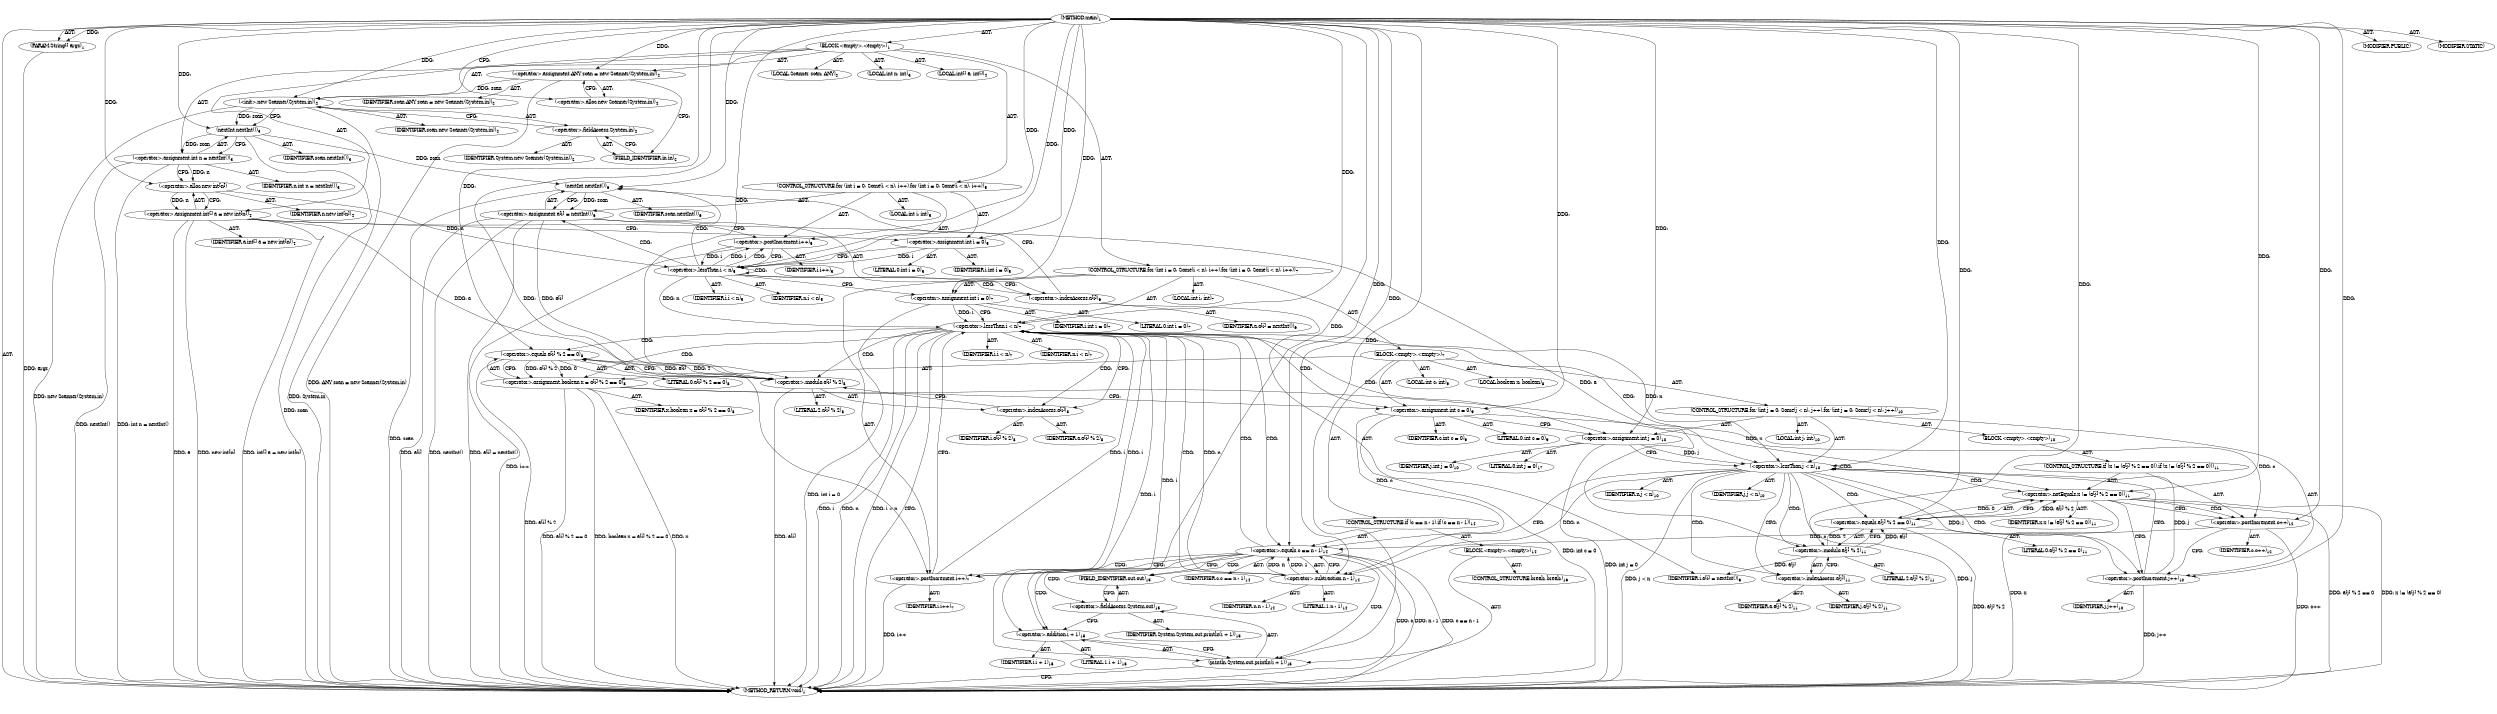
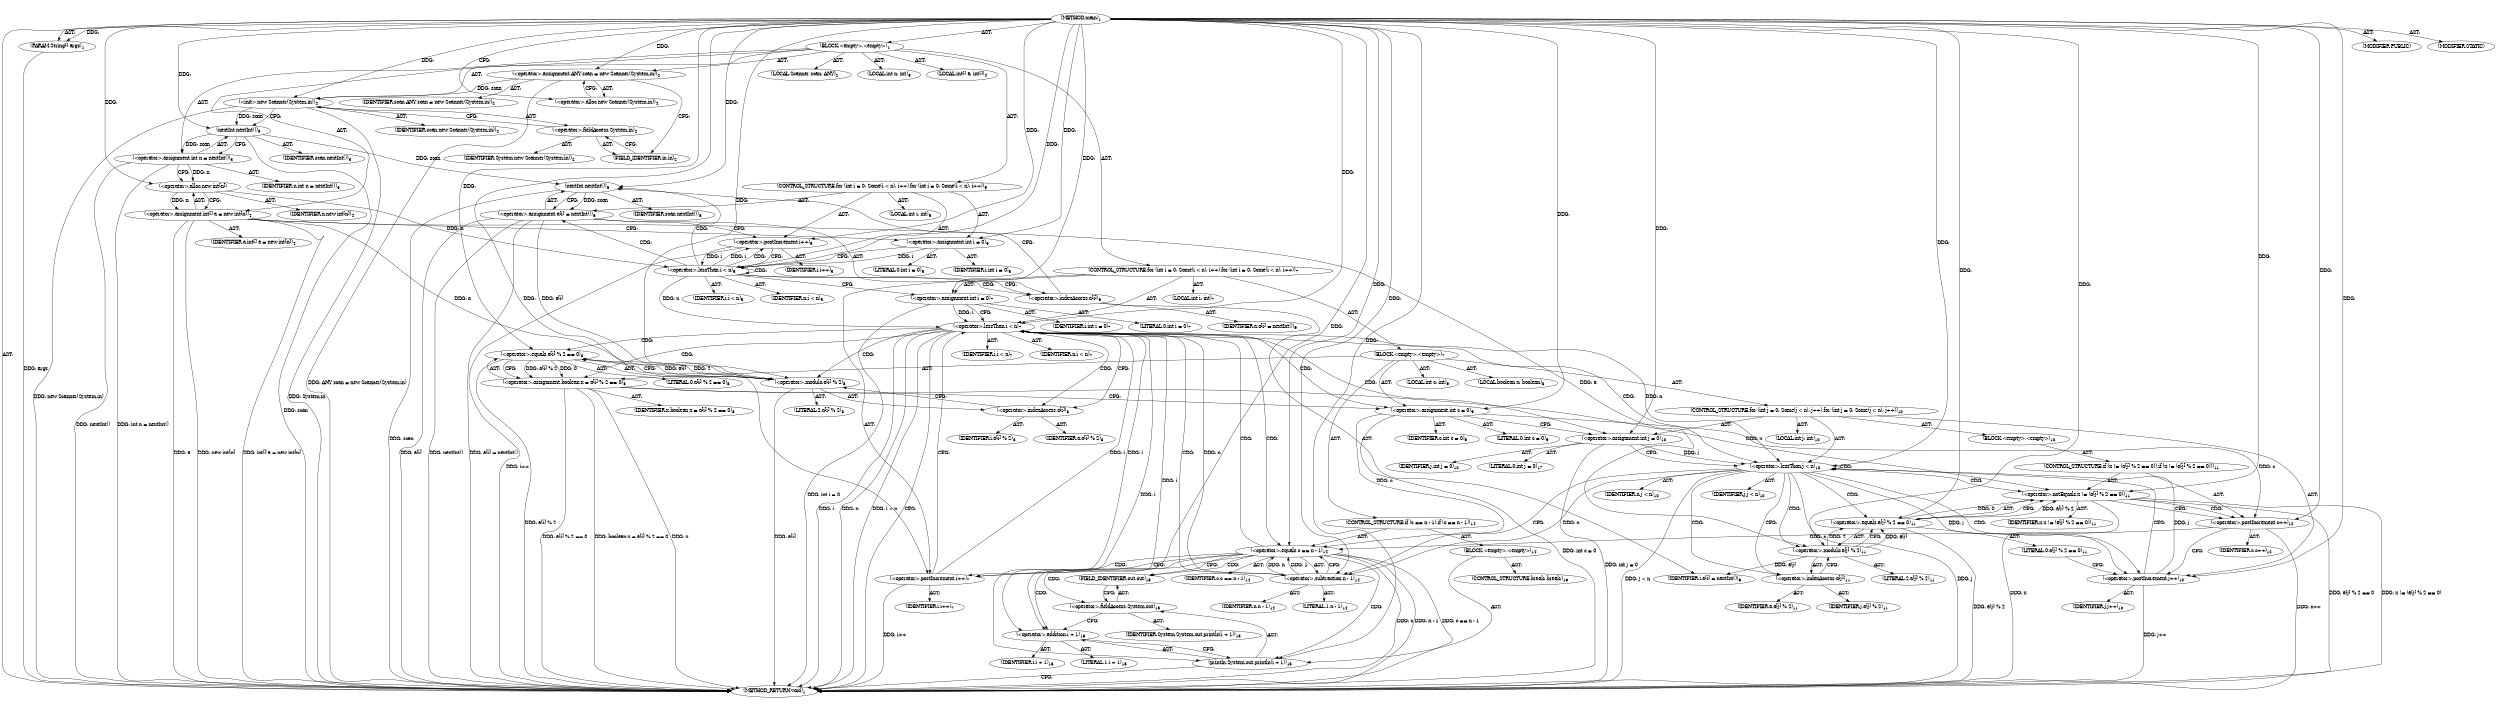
  digraph {
    n1 [label=<(METHOD,main)<SUB>1</SUB>>]
    n2 [label=<(PARAM,String[] args)<SUB>1</SUB>>]
    n3 [label=<(BLOCK,&lt;empty&gt;,&lt;empty&gt;)<SUB>1</SUB>>]
    n4 [label=<(&lt;operator&gt;.assignment,ANY scan = new Scanner(System.in))<SUB>2</SUB>>]
    n5 [label=<(&lt;operator&gt;.alloc,new Scanner(System.in))<SUB>2</SUB>>]
    n6 [label=<(&lt;init&gt;,new Scanner(System.in))<SUB>2</SUB>>]
    n7 [label=<(nextInt,nextInt())<SUB>3</SUB>>]
    n8 [label=<(&lt;operator&gt;.alloc,new int[n])>]
    n9 [label=<(&lt;operator&gt;.assignment,int i = 0)<SUB>5</SUB>>]
    n10 [label=<(&lt;operator&gt;.lessThan,i &lt; n)<SUB>5</SUB>>]
    n11 [label=<(&lt;operator&gt;.postIncrement,i++)<SUB>5</SUB>>]
    n12 [label=<(nextInt,nextInt())<SUB>6</SUB>>]
    n13 [label=<(&lt;operator&gt;.assignment,int i = 0)<SUB>7</SUB>>]
    n14 [label=<(&lt;operator&gt;.lessThan,i &lt; n)<SUB>7</SUB>>]
    n15 [label=<(&lt;operator&gt;.postIncrement,i++)<SUB>7</SUB>>]
    n16 [label=<(&lt;operator&gt;.equals,a[i] % 2 == 0)<SUB>8</SUB>>]
    n17 [label=<(&lt;operator&gt;.modulo,a[i] % 2)<SUB>8</SUB>>]
    n18 [label=<(&lt;operator&gt;.assignment,int c = 0)<SUB>9</SUB>>]
    n19 [label=<(&lt;operator&gt;.assignment,int j = 0)<SUB>10</SUB>>]
    n20 [label=<(&lt;operator&gt;.lessThan,j &lt; n)<SUB>10</SUB>>]
    n21 [label=<(&lt;operator&gt;.postIncrement,j++)<SUB>10</SUB>>]
    n22 [label=<(&lt;operator&gt;.notEquals,x != (a[j] % 2 == 0))<SUB>11</SUB>>]
    n23 [label=<(&lt;operator&gt;.equals,a[j] % 2 == 0)<SUB>11</SUB>>]
    n24 [label=<(&lt;operator&gt;.modulo,a[j] % 2)<SUB>11</SUB>>]
    n25 [label=<(&lt;operator&gt;.postIncrement,c++)<SUB>12</SUB>>]
    n26 [label=<(&lt;operator&gt;.equals,c == n - 1)<SUB>14</SUB>>]
    n27 [label=<(&lt;operator&gt;.subtraction,n - 1)<SUB>14</SUB>>]
    n28 [label=<(println,System.out.println(i + 1))<SUB>15</SUB>>]
    n29 [label=<(&lt;operator&gt;.addition,i + 1)<SUB>15</SUB>>]
    n30 [label=<(MODIFIER,PUBLIC)>]
    n31 [label=<(MODIFIER,STATIC)>]
    n32 [label=<(METHOD_RETURN,void)<SUB>1</SUB>>]
    n33 [label=<(LOCAL,Scanner scan: ANY)<SUB>2</SUB>>]
    n34 [label=<(LOCAL,int n: int)<SUB>3</SUB>>]
    n35 [label=<(&lt;operator&gt;.assignment,int n = nextInt())<SUB>3</SUB>>]
    n36 [label=<(LOCAL,int[] a: int[])<SUB>4</SUB>>]
    n37 [label=<(&lt;operator&gt;.assignment,int[] a = new int[n])<SUB>4</SUB>>]
    n38 [label=<(CONTROL_STRUCTURE,for (int i = 0; Some(i &lt; n); i++),for (int i = 0; Some(i &lt; n); i++))<SUB>5</SUB>>]
    n39 [label=<(CONTROL_STRUCTURE,for (int i = 0; Some(i &lt; n); i++),for (int i = 0; Some(i &lt; n); i++))<SUB>7</SUB>>]
    n40 [label=<(IDENTIFIER,scan,ANY scan = new Scanner(System.in))<SUB>2</SUB>>]
    n41 [label=<(FIELD_IDENTIFIER,in,in)<SUB>2</SUB>>]
    n42 [label=<(IDENTIFIER,scan,new Scanner(System.in))<SUB>2</SUB>>]
    n43 [label=<(&lt;operator&gt;.fieldAccess,System.in)<SUB>2</SUB>>]
    n44 [label=<(IDENTIFIER,scan,nextInt())<SUB>3</SUB>>]
    n45 [label=<(IDENTIFIER,n,new int[n])<SUB>4</SUB>>]
    n46 [label=<(IDENTIFIER,i,int i = 0)<SUB>5</SUB>>]
    n47 [label=<(LITERAL,0,int i = 0)<SUB>5</SUB>>]
    n48 [label=<(&lt;operator&gt;.assignment,a[i] = nextInt())<SUB>6</SUB>>]
    n49 [label=<(IDENTIFIER,i,i &lt; n)<SUB>5</SUB>>]
    n50 [label=<(IDENTIFIER,n,i &lt; n)<SUB>5</SUB>>]
    n51 [label=<(&lt;operator&gt;.indexAccess,a[i])<SUB>6</SUB>>]
    n52 [label=<(IDENTIFIER,i,i++)<SUB>5</SUB>>]
    n53 [label=<(IDENTIFIER,scan,nextInt())<SUB>6</SUB>>]
    n54 [label=<(IDENTIFIER,i,int i = 0)<SUB>7</SUB>>]
    n55 [label=<(LITERAL,0,int i = 0)<SUB>7</SUB>>]
    n56 [label=<(IDENTIFIER,i,i &lt; n)<SUB>7</SUB>>]
    n57 [label=<(IDENTIFIER,n,i &lt; n)<SUB>7</SUB>>]
    n58 [label=<(&lt;operator&gt;.assignment,boolean x = a[i] % 2 == 0)<SUB>8</SUB>>]
    n59 [label=<(&lt;operator&gt;.indexAccess,a[i])<SUB>8</SUB>>]
    n60 [label=<(IDENTIFIER,i,i++)<SUB>7</SUB>>]
    n61 [label=<(LITERAL,0,a[i] % 2 == 0)<SUB>8</SUB>>]
    n62 [label=<(LITERAL,2,a[i] % 2)<SUB>8</SUB>>]
    n63 [label=<(IDENTIFIER,c,int c = 0)<SUB>9</SUB>>]
    n64 [label=<(LITERAL,0,int c = 0)<SUB>9</SUB>>]
    n65 [label=<(IDENTIFIER,j,int j = 0)<SUB>10</SUB>>]
    n66 [label=<(LITERAL,0,int j = 0)<SUB>17</SUB>>]
    n67 [label=<(IDENTIFIER,j,j &lt; n)<SUB>10</SUB>>]
    n68 [label=<(IDENTIFIER,n,j &lt; n)<SUB>10</SUB>>]
    n69 [label=<(&lt;operator&gt;.indexAccess,a[j])<SUB>11</SUB>>]
    n70 [label=<(IDENTIFIER,j,j++)<SUB>10</SUB>>]
    n71 [label=<(IDENTIFIER,x,x != (a[j] % 2 == 0))<SUB>11</SUB>>]
    n72 [label=<(LITERAL,0,a[j] % 2 == 0)<SUB>11</SUB>>]
    n73 [label=<(IDENTIFIER,i,a[i] = nextInt())<SUB>6</SUB>>]
    n74 [label=<(LITERAL,2,a[j] % 2)<SUB>11</SUB>>]
    n75 [label=<(IDENTIFIER,c,c++)<SUB>12</SUB>>]
    n76 [label=<(IDENTIFIER,c,c == n - 1)<SUB>14</SUB>>]
    n77 [label=<(&lt;operator&gt;.fieldAccess,System.out)<SUB>15</SUB>>]
    n78 [label=<(FIELD_IDENTIFIER,out,out)<SUB>15</SUB>>]
    n79 [label=<(IDENTIFIER,n,n - 1)<SUB>14</SUB>>]
    n80 [label=<(LITERAL,1,n - 1)<SUB>14</SUB>>]
    n81 [label=<(IDENTIFIER,i,i + 1)<SUB>15</SUB>>]
    n82 [label=<(LITERAL,1,i + 1)<SUB>15</SUB>>]
    n83 [label=<(IDENTIFIER,n,int n = nextInt())<SUB>3</SUB>>]
    n84 [label=<(IDENTIFIER,a,int[] a = new int[n])<SUB>4</SUB>>]
    n85 [label=<(LOCAL,int i: int)<SUB>5</SUB>>]
    n86 [label=<(LOCAL,int i: int)<SUB>7</SUB>>]
    n87 [label=<(BLOCK,&lt;empty&gt;,&lt;empty&gt;)<SUB>7</SUB>>]
    n88 [label=<(IDENTIFIER,System,new Scanner(System.in))<SUB>2</SUB>>]
    n89 [label=<(IDENTIFIER,a,a[i] = nextInt())<SUB>6</SUB>>]
    n90 [label=<(LOCAL,boolean x: boolean)<SUB>8</SUB>>]
    n91 [label=<(LOCAL,int c: int)<SUB>9</SUB>>]
    n92 [label=<(CONTROL_STRUCTURE,for (int j = 0; Some(j &lt; n); j++),for (int j = 0; Some(j &lt; n); j++))<SUB>10</SUB>>]
    n93 [label=<(CONTROL_STRUCTURE,if (c == n - 1),if (c == n - 1))<SUB>14</SUB>>]
    n94 [label=<(IDENTIFIER,x,boolean x = a[i] % 2 == 0)<SUB>8</SUB>>]
    n95 [label=<(IDENTIFIER,a,a[i] % 2)<SUB>8</SUB>>]
    n96 [label=<(IDENTIFIER,i,a[i] % 2)<SUB>8</SUB>>]
    n97 [label=<(LOCAL,int j: int)<SUB>10</SUB>>]
    n98 [label=<(BLOCK,&lt;empty&gt;,&lt;empty&gt;)<SUB>10</SUB>>]
    n99 [label=<(BLOCK,&lt;empty&gt;,&lt;empty&gt;)<SUB>14</SUB>>]
    n100 [label=<(CONTROL_STRUCTURE,if (x != (a[j] % 2 == 0)),if (x != (a[j] % 2 == 0)))<SUB>11</SUB>>]
    n101 [label=<(IDENTIFIER,a,a[j] % 2)<SUB>11</SUB>>]
    n102 [label=<(IDENTIFIER,j,a[j] % 2)<SUB>11</SUB>>]
    n103 [label=<(CONTROL_STRUCTURE,break;,break;)<SUB>16</SUB>>]
    n104 [label=<(IDENTIFIER,System,System.out.println(i + 1))<SUB>15</SUB>>]
    n1 -> n2 [label="AST: "]
    n1 -> n2 [label="DDG: "]
    n1 -> n3 [label="AST: "]
    n1 -> n4 [label="DDG: "]
    n1 -> n5 [label="CFG: "]
    n1 -> n6 [label="DDG: "]
    n1 -> n7 [label="DDG: "]
    n1 -> n8 [label="DDG: "]
    n1 -> n9 [label="DDG: "]
    n1 -> n10 [label="DDG: "]
    n1 -> n11 [label="DDG: "]
    n1 -> n12 [label="DDG: "]
    n1 -> n13 [label="DDG: "]
    n1 -> n14 [label="DDG: "]
    n1 -> n15 [label="DDG: "]
    n1 -> n16 [label="DDG: "]
    n1 -> n17 [label="DDG: "]
    n1 -> n18 [label="DDG: "]
    n1 -> n19 [label="DDG: "]
    n1 -> n20 [label="DDG: "]
    n1 -> n21 [label="DDG: "]
    n1 -> n22 [label="DDG: "]
    n1 -> n23 [label="DDG: "]
    n1 -> n24 [label="DDG: "]
    n1 -> n25 [label="DDG: "]
    n1 -> n26 [label="DDG: "]
    n1 -> n27 [label="DDG: "]
    n1 -> n28 [label="DDG: "]
    n1 -> n29 [label="DDG: "]
    n1 -> n30 [label="AST: "]
    n1 -> n31 [label="AST: "]
    n1 -> n32 [label="AST: "]
    n2 -> n32 [label="DDG: args"]
    n3 -> n4 [label="AST: "]
    n3 -> n6 [label="AST: "]
    n3 -> n33 [label="AST: "]
    n3 -> n34 [label="AST: "]
    n3 -> n35 [label="AST: "]
    n3 -> n36 [label="AST: "]
    n3 -> n37 [label="AST: "]
    n3 -> n38 [label="AST: "]
    n3 -> n39 [label="AST: "]
    n4 -> n5 [label="AST: "]
    n4 -> n6 [label="DDG: scan"]
    n4 -> n32 [label="DDG: ANY scan = new Scanner(System.in)"]
    n4 -> n40 [label="AST: "]
    n4 -> n41 [label="CFG: "]
    n5 -> n4 [label="CFG: "]
    n6 -> n7 [label="CFG: "]
    n6 -> n7 [label="DDG: scan"]
    n6 -> n32 [label="DDG: System.in"]
    n6 -> n32 [label="DDG: new Scanner(System.in)"]
    n6 -> n42 [label="AST: "]
    n6 -> n43 [label="AST: "]
    n7 -> n12 [label="DDG: scan"]
    n7 -> n32 [label="DDG: scan"]
    n7 -> n35 [label="CFG: "]
    n7 -> n35 [label="DDG: scan"]
    n7 -> n44 [label="AST: "]
    n8 -> n10 [label="DDG: n"]
    n8 -> n37 [label="CFG: "]
    n8 -> n37 [label="DDG: n"]
    n8 -> n45 [label="AST: "]
    n9 -> n10 [label="CFG: "]
    n9 -> n10 [label="DDG: i"]
    n9 -> n46 [label="AST: "]
    n9 -> n47 [label="AST: "]
    n10 -> n10 [label="CDG: "]
    n10 -> n11 [label="DDG: i"]
    n10 -> n11 [label="CDG: "]
    n10 -> n12 [label="CDG: "]
    n10 -> n13 [label="CFG: "]
    n10 -> n14 [label="DDG: n"]
    n10 -> n48 [label="CDG: "]
    n10 -> n49 [label="AST: "]
    n10 -> n50 [label="AST: "]
    n10 -> n51 [label="CFG: "]
    n10 -> n51 [label="CDG: "]
    n11 -> n10 [label="CFG: "]
    n11 -> n10 [label="DDG: i"]
    n11 -> n32 [label="DDG: i++"]
    n11 -> n52 [label="AST: "]
    n12 -> n32 [label="DDG: scan"]
    n12 -> n48 [label="CFG: "]
    n12 -> n48 [label="DDG: scan"]
    n12 -> n53 [label="AST: "]
    n13 -> n14 [label="CFG: "]
    n13 -> n14 [label="DDG: i"]
    n13 -> n32 [label="DDG: int i = 0"]
    n13 -> n54 [label="AST: "]
    n13 -> n55 [label="AST: "]
    n14 -> n15 [label="DDG: i"]
    n14 -> n16 [label="CDG: "]
    n14 -> n17 [label="CDG: "]
    n14 -> n18 [label="CDG: "]
    n14 -> n19 [label="CDG: "]
    n14 -> n20 [label="DDG: n"]
    n14 -> n20 [label="CDG: "]
    n14 -> n26 [label="CDG: "]
    n14 -> n27 [label="CDG: "]
    n14 -> n28 [label="DDG: i"]
    n14 -> n29 [label="DDG: i"]
    n14 -> n32 [label="CFG: "]
    n14 -> n32 [label="DDG: i"]
    n14 -> n32 [label="DDG: n"]
    n14 -> n32 [label="DDG: i &lt; n"]
    n14 -> n56 [label="AST: "]
    n14 -> n57 [label="AST: "]
    n14 -> n58 [label="CDG: "]
    n14 -> n59 [label="CFG: "]
    n14 -> n59 [label="CDG: "]
    n15 -> n14 [label="CFG: "]
    n15 -> n14 [label="DDG: i"]
    n15 -> n32 [label="DDG: i++"]
    n15 -> n60 [label="AST: "]
    n16 -> n17 [label="AST: "]
    n16 -> n32 [label="DDG: a[i] % 2"]
    n16 -> n58 [label="CFG: "]
    n16 -> n58 [label="DDG: a[i] % 2"]
    n16 -> n58 [label="DDG: 0"]
    n16 -> n61 [label="AST: "]
    n17 -> n16 [label="CFG: "]
    n17 -> n16 [label="DDG: a[i]"]
    n17 -> n16 [label="DDG: 2"]
    n17 -> n32 [label="DDG: a[i]"]
    n17 -> n59 [label="AST: "]
    n17 -> n62 [label="AST: "]
    n18 -> n19 [label="CFG: "]
    n18 -> n25 [label="DDG: c"]
    n18 -> n26 [label="DDG: c"]
    n18 -> n32 [label="DDG: int c = 0"]
    n18 -> n63 [label="AST: "]
    n18 -> n64 [label="AST: "]
    n19 -> n20 [label="CFG: "]
    n19 -> n20 [label="DDG: j"]
    n19 -> n32 [label="DDG: int j = 0"]
    n19 -> n65 [label="AST: "]
    n19 -> n66 [label="AST: "]
    n20 -> n20 [label="CDG: "]
    n20 -> n21 [label="DDG: j"]
    n20 -> n21 [label="CDG: "]
    n20 -> n22 [label="CDG: "]
    n20 -> n23 [label="CDG: "]
    n20 -> n24 [label="CDG: "]
    n20 -> n27 [label="CFG: "]
    n20 -> n27 [label="DDG: n"]
    n20 -> n32 [label="DDG: j"]
    n20 -> n32 [label="DDG: j &lt; n"]
    n20 -> n67 [label="AST: "]
    n20 -> n68 [label="AST: "]
    n20 -> n69 [label="CFG: "]
    n20 -> n69 [label="CDG: "]
    n21 -> n20 [label="CFG: "]
    n21 -> n20 [label="DDG: j"]
    n21 -> n32 [label="DDG: j++"]
    n21 -> n70 [label="AST: "]
-   n22 -> n21 [label="CFG: "]
+   n72 -> n21 [label="CFG: "]
    n22 -> n23 [label="AST: "]
    n22 -> n25 [label="CFG: "]
    n22 -> n25 [label="CDG: "]
    n22 -> n32 [label="DDG: x"]
    n22 -> n32 [label="DDG: a[j] % 2 == 0"]
    n22 -> n32 [label="DDG: x != (a[j] % 2 == 0)"]
    n22 -> n71 [label="AST: "]
    n23 -> n22 [label="CFG: "]
    n23 -> n22 [label="DDG: a[j] % 2"]
    n23 -> n22 [label="DDG: 0"]
    n23 -> n24 [label="AST: "]
    n23 -> n32 [label="DDG: a[j] % 2"]
    n23 -> n72 [label="AST: "]
    n24 -> n23 [label="CFG: "]
    n24 -> n23 [label="DDG: a[j]"]
    n24 -> n23 [label="DDG: 2"]
    n24 -> n69 [label="AST: "]
    n24 -> n73 [label="DDG: a[j]"]
    n24 -> n74 [label="AST: "]
    n25 -> n21 [label="CFG: "]
    n25 -> n26 [label="DDG: c"]
    n25 -> n32 [label="DDG: c++"]
    n25 -> n75 [label="AST: "]
    n26 -> n14 [label="CDG: "]
    n26 -> n15 [label="CFG: "]
    n26 -> n15 [label="CDG: "]
    n26 -> n27 [label="AST: "]
    n26 -> n28 [label="CDG: "]
    n26 -> n29 [label="CDG: "]
    n26 -> n32 [label="DDG: c"]
    n26 -> n32 [label="DDG: n - 1"]
    n26 -> n32 [label="DDG: c == n - 1"]
    n26 -> n76 [label="AST: "]
    n26 -> n77 [label="CDG: "]
    n26 -> n78 [label="CFG: "]
    n26 -> n78 [label="CDG: "]
    n27 -> n14 [label="DDG: n"]
    n27 -> n26 [label="CFG: "]
    n27 -> n26 [label="DDG: n"]
    n27 -> n26 [label="DDG: 1"]
    n27 -> n79 [label="AST: "]
    n27 -> n80 [label="AST: "]
    n28 -> n29 [label="AST: "]
    n28 -> n32 [label="CFG: "]
    n28 -> n77 [label="AST: "]
    n29 -> n28 [label="CFG: "]
    n29 -> n81 [label="AST: "]
    n29 -> n82 [label="AST: "]
    n35 -> n7 [label="AST: "]
    n35 -> n8 [label="CFG: "]
    n35 -> n8 [label="DDG: n"]
    n35 -> n32 [label="DDG: nextInt()"]
    n35 -> n32 [label="DDG: int n = nextInt()"]
    n35 -> n83 [label="AST: "]
    n37 -> n8 [label="AST: "]
    n37 -> n9 [label="CFG: "]
    n37 -> n17 [label="DDG: a"]
    n37 -> n24 [label="DDG: a"]
    n37 -> n32 [label="DDG: a"]
    n37 -> n32 [label="DDG: new int[n]"]
    n37 -> n32 [label="DDG: int[] a = new int[n]"]
    n37 -> n84 [label="AST: "]
    n38 -> n9 [label="AST: "]
    n38 -> n10 [label="AST: "]
    n38 -> n11 [label="AST: "]
    n38 -> n48 [label="AST: "]
    n38 -> n85 [label="AST: "]
    n39 -> n13 [label="AST: "]
    n39 -> n14 [label="AST: "]
    n39 -> n15 [label="AST: "]
    n39 -> n86 [label="AST: "]
    n39 -> n87 [label="AST: "]
    n41 -> n43 [label="CFG: "]
    n43 -> n6 [label="CFG: "]
    n43 -> n41 [label="AST: "]
    n43 -> n88 [label="AST: "]
    n48 -> n11 [label="CFG: "]
    n48 -> n12 [label="AST: "]
    n48 -> n17 [label="DDG: a[i]"]
    n48 -> n32 [label="DDG: a[i]"]
    n48 -> n32 [label="DDG: nextInt()"]
    n48 -> n32 [label="DDG: a[i] = nextInt()"]
    n48 -> n51 [label="AST: "]
    n51 -> n12 [label="CFG: "]
    n51 -> n73 [label="AST: "]
    n51 -> n89 [label="AST: "]
    n58 -> n16 [label="AST: "]
    n58 -> n18 [label="CFG: "]
    n58 -> n22 [label="DDG: x"]
    n58 -> n32 [label="DDG: x"]
    n58 -> n32 [label="DDG: a[i] % 2 == 0"]
    n58 -> n32 [label="DDG: boolean x = a[i] % 2 == 0"]
    n58 -> n94 [label="AST: "]
    n59 -> n17 [label="CFG: "]
    n59 -> n95 [label="AST: "]
    n59 -> n96 [label="AST: "]
    n69 -> n24 [label="CFG: "]
    n69 -> n101 [label="AST: "]
    n69 -> n102 [label="AST: "]
    n77 -> n29 [label="CFG: "]
    n77 -> n78 [label="AST: "]
    n77 -> n104 [label="AST: "]
    n78 -> n77 [label="CFG: "]
    n87 -> n18 [label="AST: "]
    n87 -> n58 [label="AST: "]
    n87 -> n90 [label="AST: "]
    n87 -> n91 [label="AST: "]
    n87 -> n92 [label="AST: "]
    n87 -> n93 [label="AST: "]
    n92 -> n19 [label="AST: "]
    n92 -> n20 [label="AST: "]
    n92 -> n21 [label="AST: "]
    n92 -> n97 [label="AST: "]
    n92 -> n98 [label="AST: "]
    n93 -> n26 [label="AST: "]
    n93 -> n99 [label="AST: "]
    n98 -> n100 [label="AST: "]
    n99 -> n28 [label="AST: "]
    n99 -> n103 [label="AST: "]
    n100 -> n22 [label="AST: "]
    n100 -> n25 [label="AST: "]
  }
